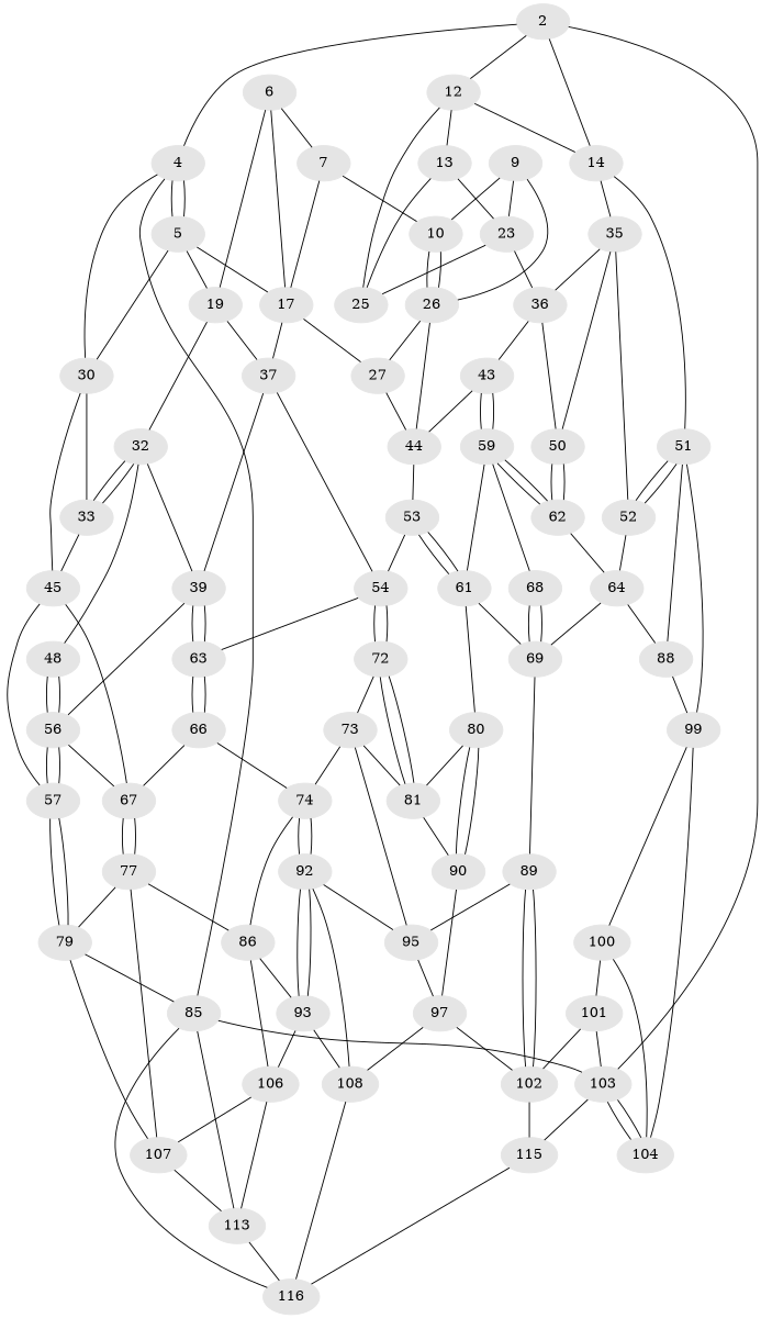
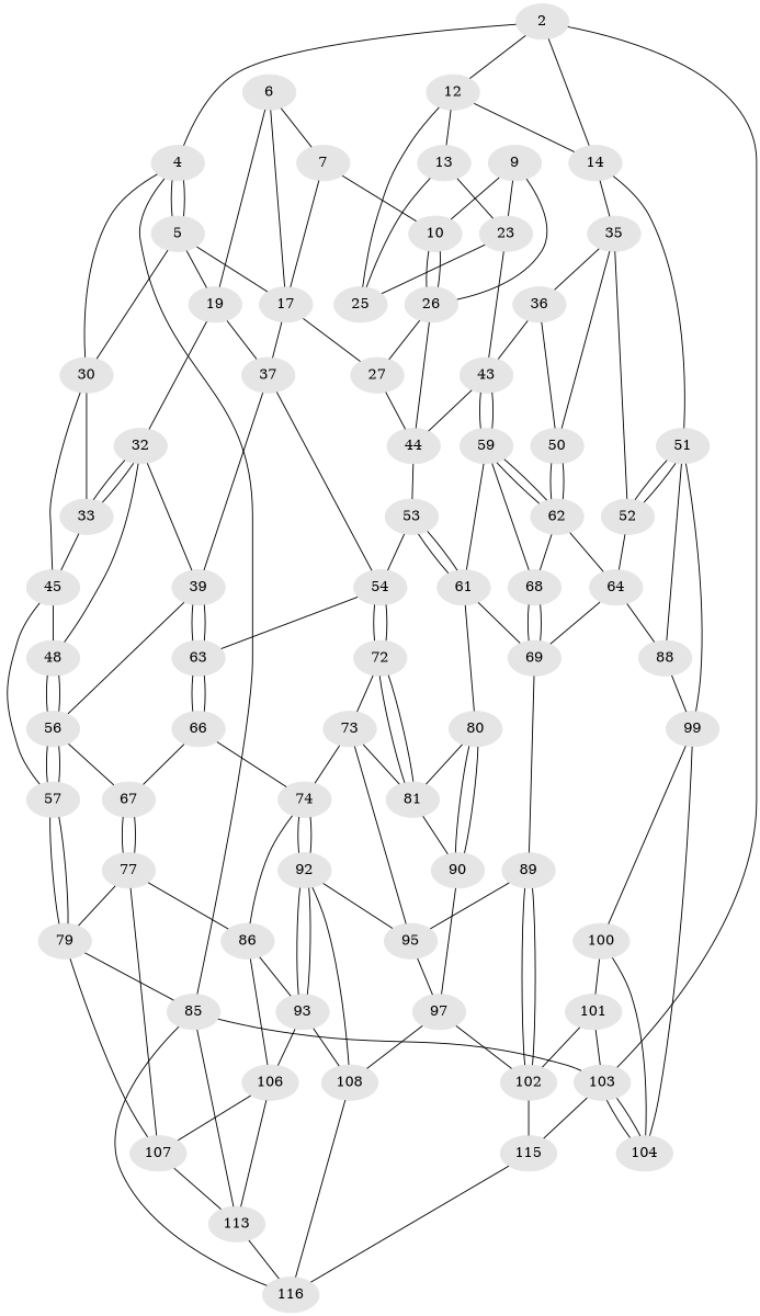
  graph {
    fontname="DejaVu Serif"
    node [color=gray90 fontname="DejaVu Serif" style=filled]
    edge [fontname="DejaVu Serif"]
    2 [super="+3"]
    4
    12 [super="+16"]
    14 [super="+15"]
    103 [super="+120"]
    9 [super="+24"]
    10
    23 [super="+34"]
    26 [super="+29"]
    13 [super="+22"]
    25
    5 [super="+21"]
    30 [super="+31"]
    85 [super="+122"]
    35 [super="+49"]
    51 [super="+87"]
    104
    115
    19 [super="+20"]
    17 [super="+28"]
    33
    45 [super="+46"]
    113 [super="+121"]
    116 [super="+117"]
    6 [super="+18"]
    7 [super="+11"]
    37 [super="+38"]
    32 [super="+41"]
    27
    36 [super="+42"]
    44 [super="+47"]
    50
    52
    88
    99 [super="+105"]
    39 [super="+40"]
    54 [super="+55"]
    48
    43
    53
    57
    56 [super="+58"]
    63
    62 [super="+65"]
    64 [super="+76"]
    59 [super="+60"]
    72
    67
    66
    61 [super="+71"]
    68
    79 [super="+84"]
    100 [super="+118"]
    69 [super="+70"]
    80
    73 [super="+83"]
    81 [super="+82"]
    77 [super="+78"]
    107 [super="+114"]
    89
    90 [super="+91"]
    74 [super="+75"]
    86 [super="+94"]
    92 [super="+96"]
    95
    102 [super="+111"]
    97 [super="+98"]
    93 [super="+109"]
    106 [super="+112"]
    108 [super="+110"]
    101 [super="+119"]
    2 -- 4
    2 -- 12
    2 -- 14
    2 -- 103
    4 -- 5
    4 -- 5
    4 -- 30
    4 -- 85
    12 -- 14
    12 -- 13
    12 -- 25
    14 -- 35
    14 -- 51
    103 -- 104
    103 -- 104
    103 -- 115
    9 -- 10
    9 -- 23
    9 -- 26
    10 -- 26
    10 -- 26
    23 -- 25
-   23 -- 36
+   23 -- 43
    26 -- 27
    26 -- 44
    13 -- 23
    13 -- 25
    5 -- 30
    5 -- 19
    5 -- 17
    30 -- 33
    30 -- 45
    85 -- 103
    85 -- 113
    85 -- 116
    35 -- 36
    35 -- 50
    35 -- 52
    51 -- 52
    51 -- 52
    51 -- 88
    51 -- 99
    115 -- 116
    19 -- 37
    19 -- 32
    17 -- 37
    17 -- 27
    33 -- 45
-   45 -- 67
+   45 -- 48
    45 -- 57
    113 -- 116
    6 -- 19
    6 -- 17
    6 -- 7
    7 -- 10
    7 -- 17
    37 -- 39
    37 -- 54
    32 -- 33
    32 -- 33
    32 -- 39
    32 -- 48
    27 -- 44
    36 -- 50
    36 -- 43
    44 -- 53
    50 -- 62
    50 -- 62
    52 -- 64
    88 -- 99
    99 -- 104
    99 -- 100
    39 -- 56
    39 -- 63
    39 -- 63
    54 -- 63
    54 -- 72
    54 -- 72
    48 -- 56
    48 -- 56
    43 -- 44
    43 -- 59
    43 -- 59
    53 -- 54
    53 -- 61
    53 -- 61
    57 -- 79
    57 -- 79
    56 -- 57
    56 -- 57
    56 -- 67
    63 -- 66
    63 -- 66
    62 -- 64
+   62 -- 68
    64 -- 88
    64 -- 69
    59 -- 62
    59 -- 62
    59 -- 61
    59 -- 68
    72 -- 73
    72 -- 81
    72 -- 81
    67 -- 77
    67 -- 77
    66 -- 67
    66 -- 74
    61 -- 69
    61 -- 80
    68 -- 69
    68 -- 69
    79 -- 85
    79 -- 107
    100 -- 104
    100 -- 101 [weight=2]
    69 -- 89
    80 -- 81
    80 -- 90
    80 -- 90
    73 -- 81
    73 -- 74
    73 -- 95
    81 -- 90
    77 -- 79
    77 -- 107
    77 -- 86
    107 -- 113
    89 -- 95
    89 -- 102
    89 -- 102
    90 -- 97
    74 -- 86
    74 -- 92
    74 -- 92
    86 -- 93
    86 -- 106
    92 -- 95
    92 -- 93
    92 -- 93
    92 -- 108
    95 -- 97
    102 -- 115
    97 -- 102
    97 -- 108
    93 -- 106
    93 -- 108
    106 -- 113
    106 -- 107
    108 -- 116
    101 -- 103
    101 -- 102
  }
